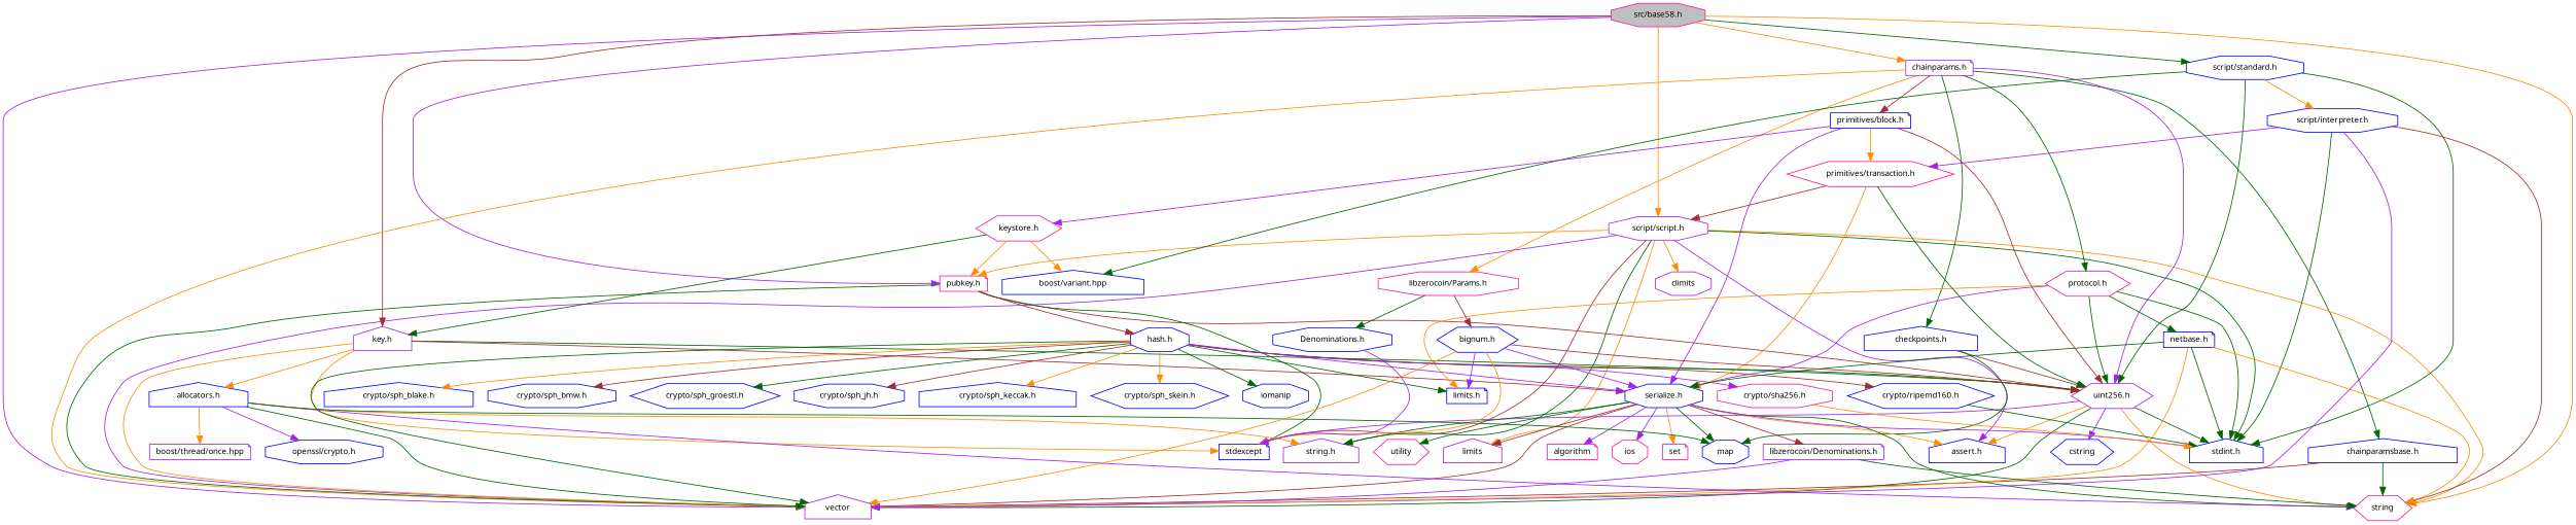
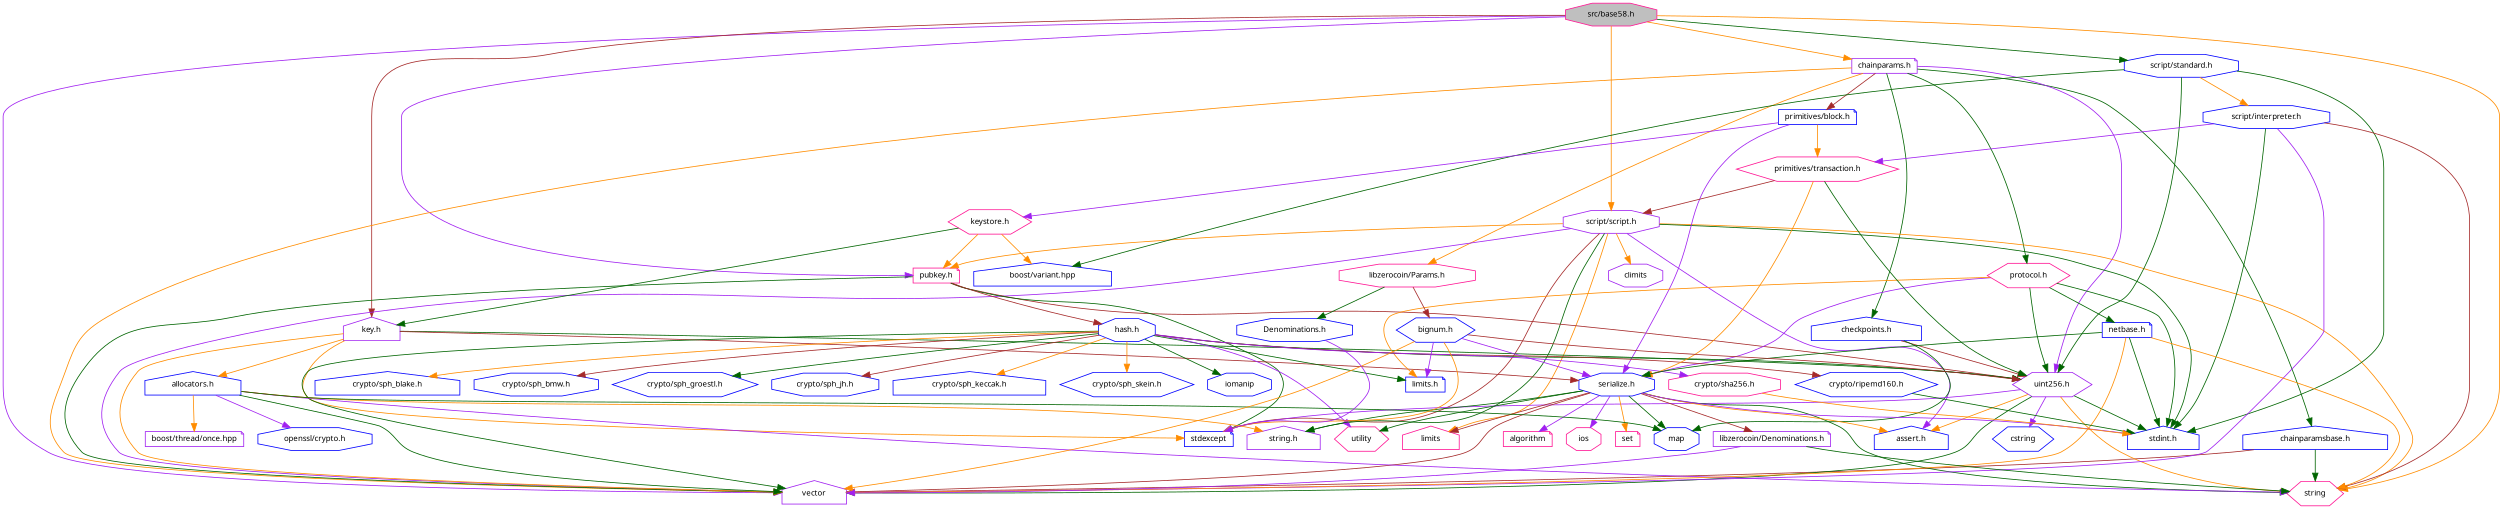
  digraph {
    fontname="Noto Sans"
    node [color=blue fillcolor=white fontname="Noto Sans" fontsize=10 shape=octagon style=filled]
    edge [color=darkgreen fontname="Noto Sans" fontsize=10 labelfontname=Helvetica labelfontsize=10 style=solid]
    n1 [color=deeppink fillcolor=grey75 fontcolor=black height=0.2 label="src/base58.h" width=0.4]
    n2 [color=purple height=0.2 label="chainparams.h" shape=note width=0.4]
    n3 [color=deeppink height=0.2 label=string shape=hexagon width=0.4]
    n4 [color=purple height=0.2 label=vector shape=house width=0.4]
    n5 [color=purple height=0.2 label="script/script.h" width=0.4]
    n6 [color=deeppink height=0.2 label="pubkey.h" shape=note width=0.4]
    n7 [color=purple height=0.2 label="key.h" shape=house width=0.4]
    n8 [height=0.2 label="script/standard.h" width=0.4]
    n9 [height=0.2 label="chainparamsbase.h" shape=house width=0.4]
    n10 [height=0.2 label="checkpoints.h" shape=house width=0.4]
    n11 [color=purple height=0.2 label="uint256.h" shape=hexagon width=0.4]
    n12 [height=0.2 label="primitives/block.h" shape=note width=0.4]
    n13 [color=deeppink height=0.2 label="protocol.h" shape=hexagon width=0.4]
    n14 [color=deeppink height=0.2 label="libzerocoin/Params.h" width=0.4]
    n15 [height=0.2 label="assert.h" shape=house width=0.4]
    n16 [height=0.2 label=stdexcept shape=note width=0.4]
    n17 [height=0.2 label="stdint.h" shape=house width=0.4]
    n18 [color=purple height=0.2 label=climits width=0.4]
-   n19 [color=purple height=0.2 label=limits shape=house width=0.4]
+   n19 [color=deeppink height=0.2 label=limits shape=house width=0.4]
    n20 [color=purple height=0.2 label="string.h" shape=house width=0.4]
    n21 [height=0.2 label="hash.h" width=0.4]
    n22 [height=0.2 label="serialize.h" width=0.4]
    n23 [height=0.2 label="allocators.h" shape=house width=0.4]
    n24 [height=0.2 label="boost/variant.hpp" shape=house width=0.4]
    n25 [height=0.2 label="script/interpreter.h" width=0.4]
    n26 [height=0.2 label=map width=0.4]
    n27 [height=0.2 label=cstring shape=hexagon width=0.4]
    n28 [color=deeppink height=0.2 label="primitives/transaction.h" shape=hexagon width=0.4]
    n29 [color=deeppink height=0.2 label="keystore.h" shape=hexagon width=0.4]
    n30 [height=0.2 label="limits.h" shape=note width=0.4]
    n31 [height=0.2 label="netbase.h" shape=note width=0.4]
    n32 [height=0.2 label="bignum.h" shape=hexagon width=0.4]
    n33 [height=0.2 label="Denominations.h" width=0.4]
    n34 [color=deeppink height=0.2 label=algorithm shape=note width=0.4]
    n35 [color=deeppink height=0.2 label=ios width=0.4]
    n36 [color=deeppink height=0.2 label=set shape=note width=0.4]
    n37 [color=deeppink height=0.2 label=utility shape=hexagon width=0.4]
    n38 [color=purple height=0.2 label="libzerocoin/Denominations.h" shape=note width=0.4]
    n39 [height=0.2 label="crypto/ripemd160.h" shape=hexagon width=0.4]
    n40 [color=deeppink height=0.2 label="crypto/sha256.h" width=0.4]
    n41 [height=0.2 label="crypto/sph_blake.h" shape=house width=0.4]
    n42 [height=0.2 label="crypto/sph_bmw.h" width=0.4]
    n43 [height=0.2 label="crypto/sph_groestl.h" shape=hexagon width=0.4]
    n44 [height=0.2 label="crypto/sph_jh.h" width=0.4]
    n45 [height=0.2 label="crypto/sph_keccak.h" shape=house width=0.4]
    n46 [height=0.2 label="crypto/sph_skein.h" shape=hexagon width=0.4]
    n47 [height=0.2 label=iomanip width=0.4]
    n48 [color=purple height=0.2 label="boost/thread/once.hpp" shape=note width=0.4]
    n49 [height=0.2 label="openssl/crypto.h" width=0.4]
    n1 -> n2 [color=darkorange]
    n1 -> n3 [color=darkorange]
    n1 -> n4 [color=purple]
    n1 -> n5 [color=darkorange]
    n1 -> n6 [color=purple]
    n1 -> n7 [color=brown]
    n1 -> n8
    n2 -> n4 [color=darkorange]
    n2 -> n9
    n2 -> n10
    n2 -> n11 [color=purple]
    n2 -> n12 [color=brown]
    n2 -> n13
    n2 -> n14 [color=darkorange]
    n5 -> n3 [color=darkorange]
    n5 -> n4 [color=purple]
    n5 -> n6 [color=darkorange]
    n5 -> n15 [color=purple]
    n5 -> n16 [color=brown]
    n5 -> n17
    n5 -> n18 [color=darkorange]
    n5 -> n19 [color=darkorange]
    n5 -> n20
    n6 -> n4
    n6 -> n11 [color=brown]
    n6 -> n16
    n6 -> n21 [color=brown]
    n7 -> n4 [color=darkorange]
    n7 -> n11
    n7 -> n16 [color=darkorange]
    n7 -> n22 [color=brown]
    n7 -> n23 [color=darkorange]
    n8 -> n11
    n8 -> n17
    n8 -> n24
    n8 -> n25 [color=darkorange]
    n9 -> n3
    n9 -> n4 [color=brown]
    n10 -> n11 [color=brown]
    n10 -> n26
    n11 -> n3 [color=darkorange]
    n11 -> n4
    n11 -> n15 [color=darkorange]
    n11 -> n16 [color=purple]
    n11 -> n17
    n11 -> n27 [color=purple]
-   n12 -> n11 [color=brown]
    n12 -> n22 [color=purple]
    n12 -> n28 [color=darkorange]
    n12 -> n29 [color=purple]
    n13 -> n11
    n13 -> n17
    n13 -> n22 [color=purple]
    n13 -> n30 [color=darkorange]
    n13 -> n31
    n14 -> n32 [color=brown]
    n14 -> n33
    n21 -> n4
    n21 -> n11
-   n21 -> n22 [color=purple]
+   n21 -> n37 [color=purple]
    n21 -> n30
    n21 -> n39 [color=brown]
    n21 -> n40 [color=purple]
    n21 -> n41 [color=darkorange]
    n21 -> n42 [color=brown]
    n21 -> n43
    n21 -> n44 [color=brown]
    n21 -> n45 [color=darkorange]
    n21 -> n46 [color=darkorange]
    n21 -> n47
    n22 -> n3
    n22 -> n4 [color=brown]
    n22 -> n15 [color=darkorange]
    n22 -> n17 [color=purple]
    n22 -> n19 [color=brown]
    n22 -> n20
    n22 -> n26
    n22 -> n34 [color=purple]
    n22 -> n35 [color=purple]
    n22 -> n36 [color=darkorange]
    n22 -> n37
    n22 -> n38 [color=brown]
    n23 -> n3 [color=purple]
    n23 -> n4
    n23 -> n20 [color=darkorange]
    n23 -> n26
    n23 -> n48 [color=darkorange]
    n23 -> n49 [color=purple]
    n25 -> n3 [color=brown]
    n25 -> n4 [color=purple]
    n25 -> n17
    n25 -> n28 [color=purple]
    n28 -> n5 [color=brown]
    n28 -> n11
    n28 -> n22 [color=darkorange]
    n29 -> n6 [color=darkorange]
    n29 -> n7
    n29 -> n24 [color=darkorange]
    n31 -> n3 [color=darkorange]
    n31 -> n4 [color=darkorange]
    n31 -> n17
    n31 -> n22
    n32 -> n4 [color=darkorange]
    n32 -> n11 [color=brown]
    n32 -> n16 [color=darkorange]
    n32 -> n22 [color=purple]
    n32 -> n30 [color=purple]
    n33 -> n16 [color=purple]
    n38 -> n3
    n38 -> n4 [color=purple]
    n39 -> n17
    n40 -> n17 [color=darkorange]
  }
